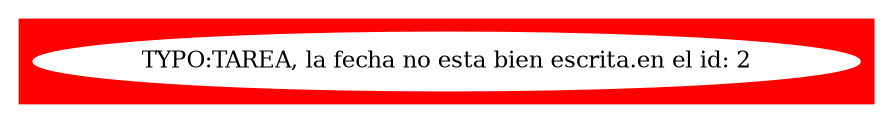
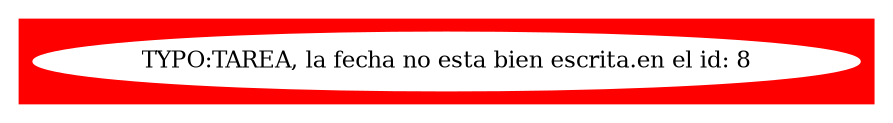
  digraph {
    rankdir=TB
-   n1 [color=white label="TYPO:TAREA, la fecha no esta bien escrita.en el id: 2" style=filled]
+   n1 [color=white label="TYPO:TAREA, la fecha no esta bien escrita.en el id: 8" style=filled]
    subgraph cluster_1 {
      color=red
      style=filled
      n1
    }
  }
